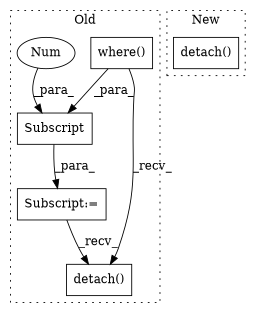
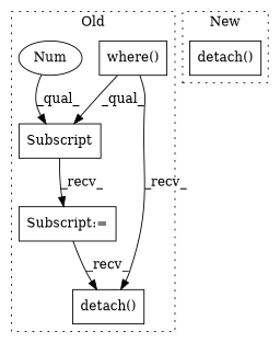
  digraph {
    node [a=75 shape=box]
    n1 [l="12,1" label="where()" s="10915,10941"]
    n2 [a=63 l="33,0" label=Subscript s="10915,0"]
    n3 [a=76 l=1 label=Num s=10946 shape=ellipse]
    n4 [a=68 l=3 label="Subscript:=" s=10912]
    n5 [l=33 label="detach()" s=11374]
    n6 [l=27 label="detach()" s=11188]
    subgraph cluster_1 {
      label=Old
      style=dotted
      n1
      n2
      n3
      n4
      n5
    }
    subgraph cluster_2 {
      label=New
      style=dotted
      n6
    }
-   n1 -> n2 [label=_para_]
+   n1 -> n2 [label=_qual_]
    n1 -> n5 [label=_recv_]
-   n2 -> n4 [label=_para_]
-   n3 -> n2 [label=_para_]
+   n2 -> n4 [label=_recv_]
+   n3 -> n2 [label=_qual_]
    n4 -> n5 [label=_recv_]
  }
